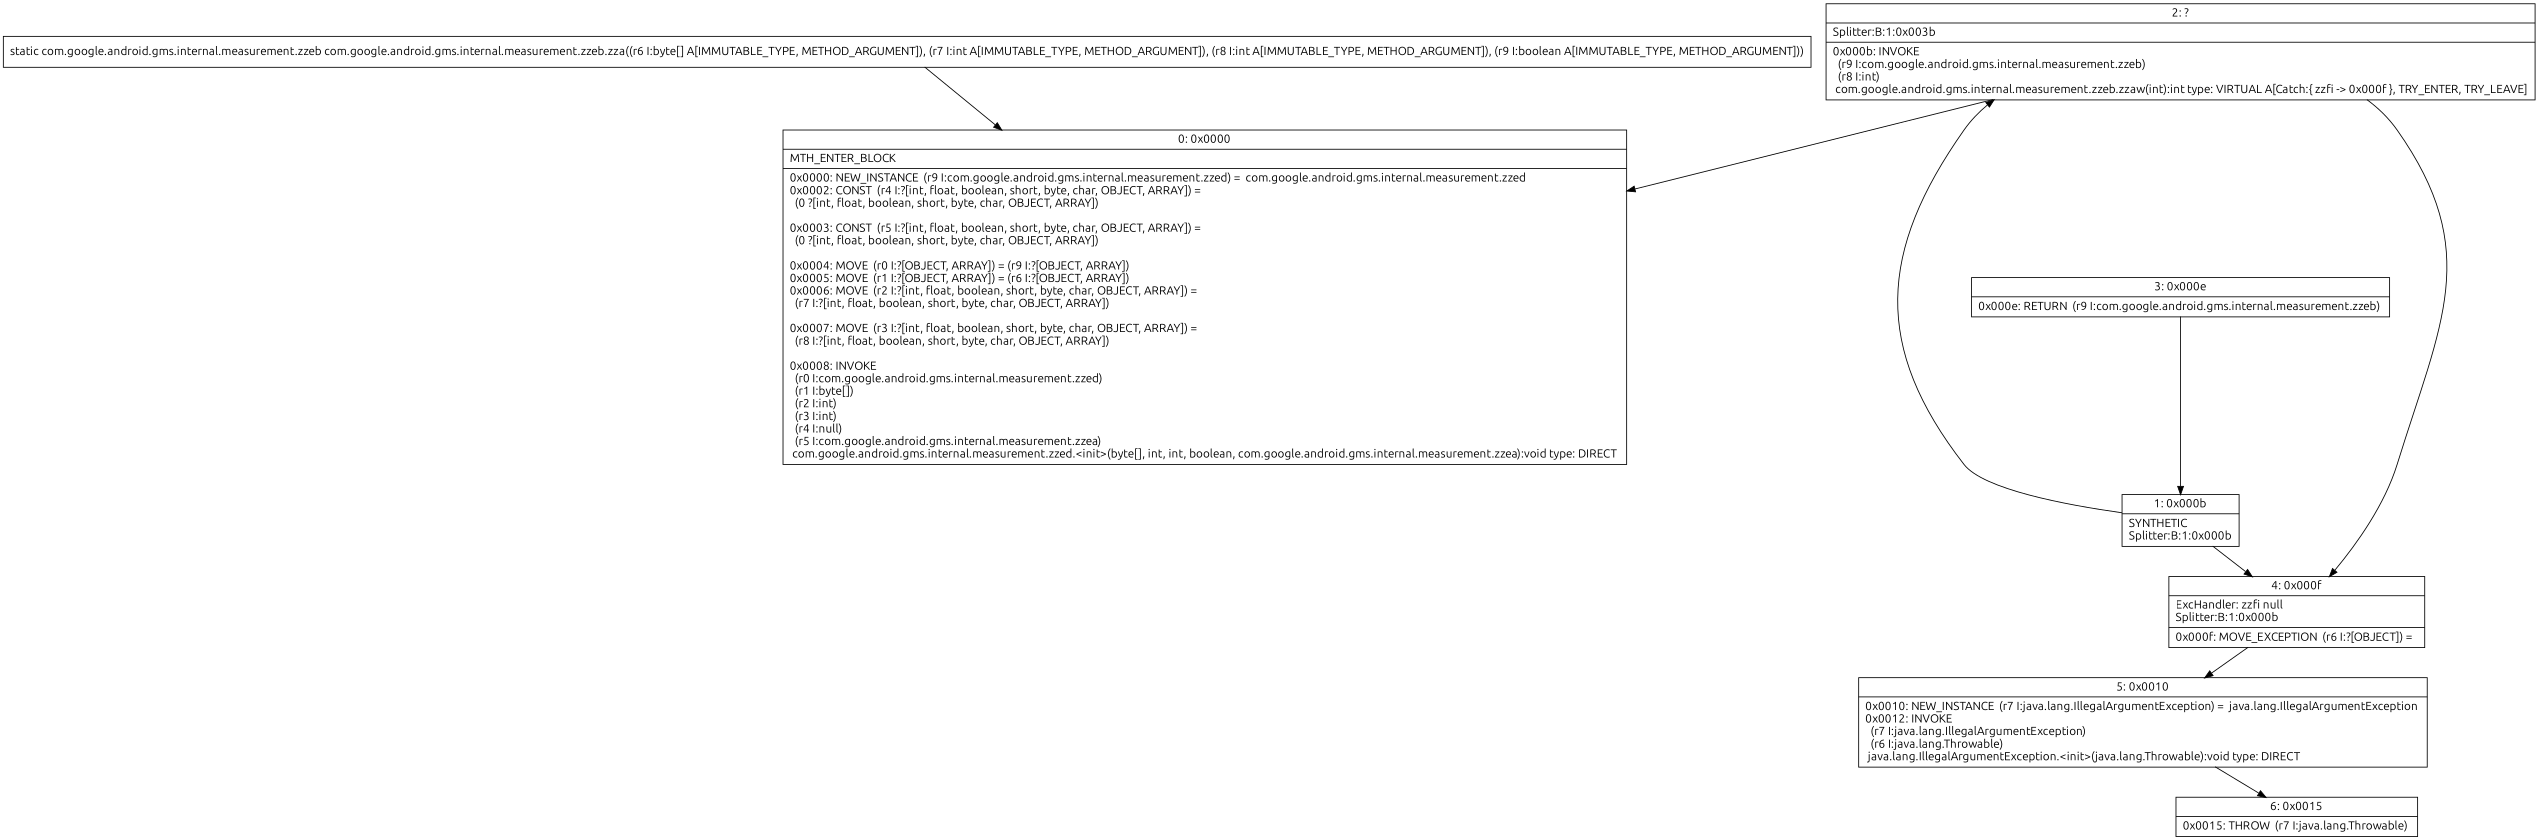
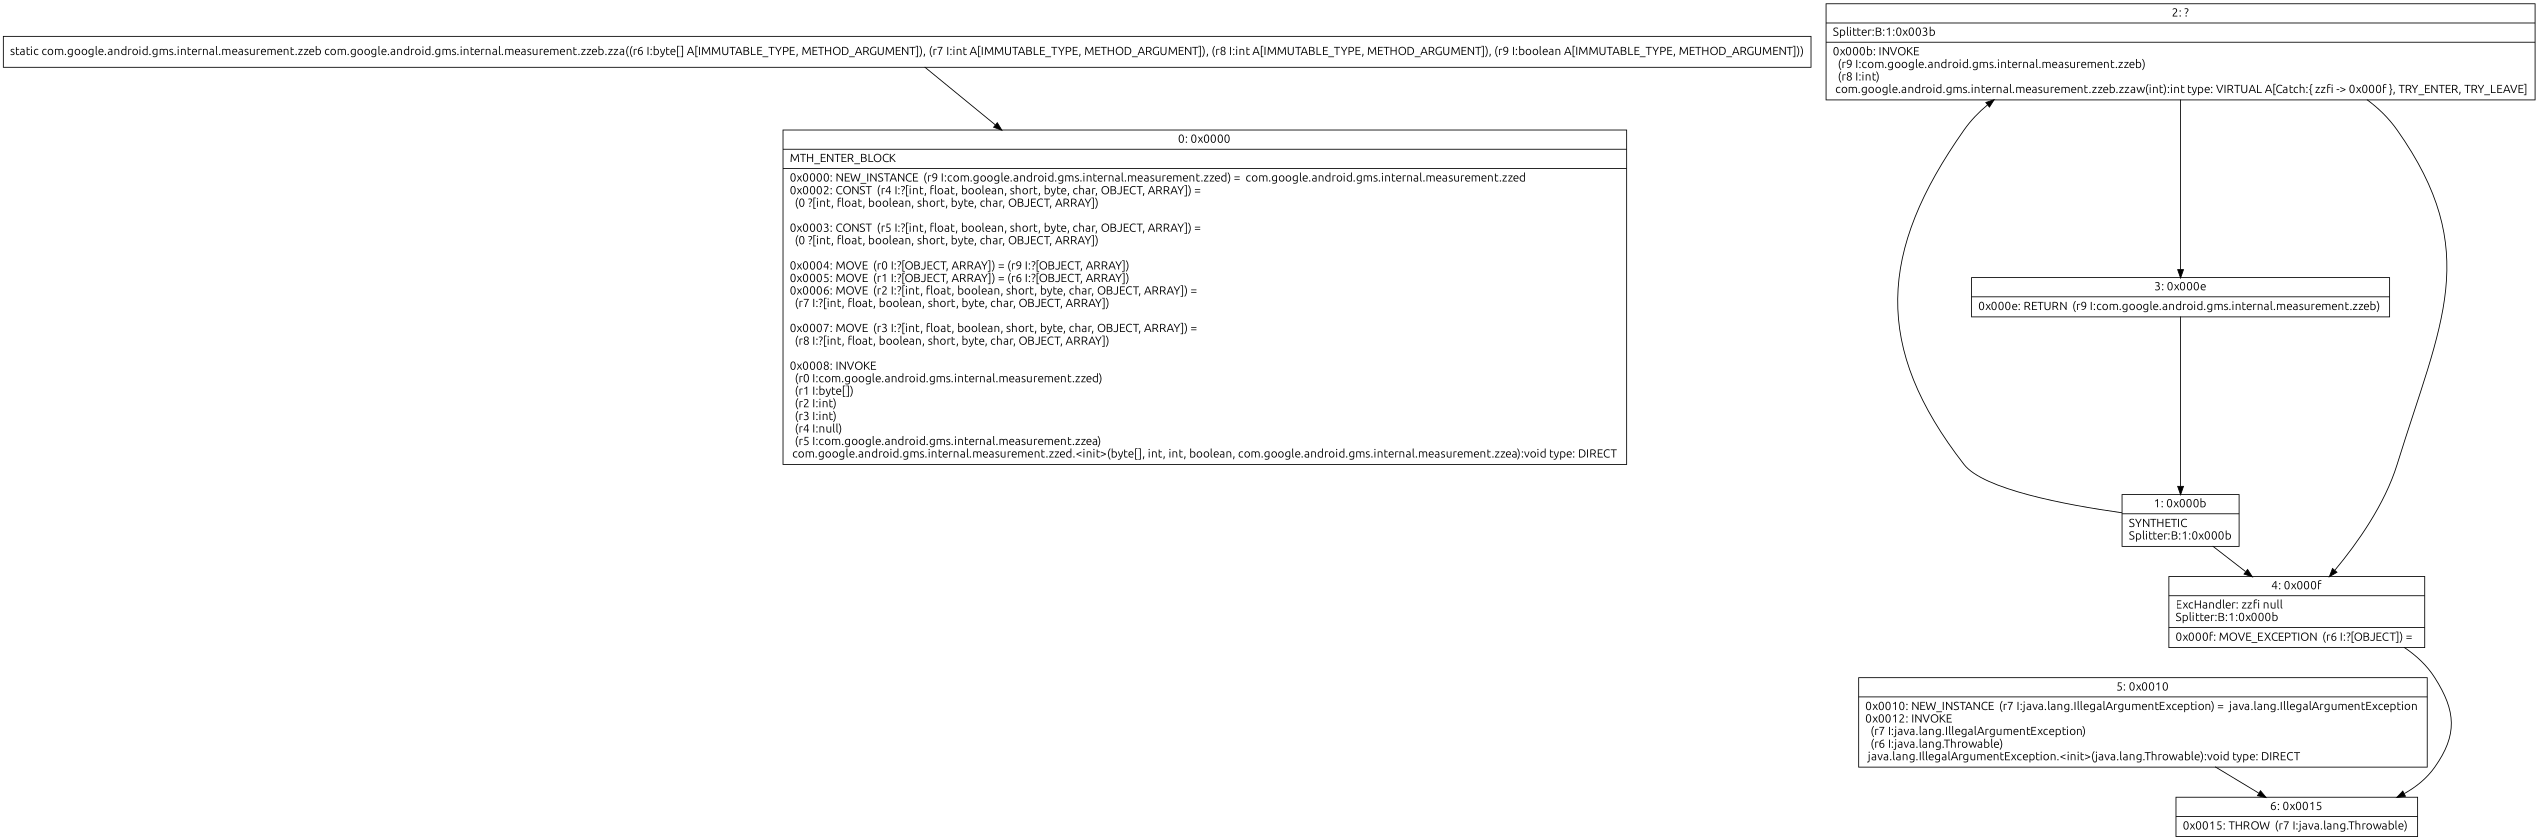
  digraph {
    fontname=Ubuntu
    node [fontname=Ubuntu shape=record]
    edge [fontname=Ubuntu]
    n1 [label="{0\:\ 0x0000|MTH_ENTER_BLOCK\l|0x0000: NEW_INSTANCE  (r9 I:com.google.android.gms.internal.measurement.zzed) =  com.google.android.gms.internal.measurement.zzed \l0x0002: CONST  (r4 I:?[int, float, boolean, short, byte, char, OBJECT, ARRAY]) = \l  (0 ?[int, float, boolean, short, byte, char, OBJECT, ARRAY])\l \l0x0003: CONST  (r5 I:?[int, float, boolean, short, byte, char, OBJECT, ARRAY]) = \l  (0 ?[int, float, boolean, short, byte, char, OBJECT, ARRAY])\l \l0x0004: MOVE  (r0 I:?[OBJECT, ARRAY]) = (r9 I:?[OBJECT, ARRAY]) \l0x0005: MOVE  (r1 I:?[OBJECT, ARRAY]) = (r6 I:?[OBJECT, ARRAY]) \l0x0006: MOVE  (r2 I:?[int, float, boolean, short, byte, char, OBJECT, ARRAY]) = \l  (r7 I:?[int, float, boolean, short, byte, char, OBJECT, ARRAY])\l \l0x0007: MOVE  (r3 I:?[int, float, boolean, short, byte, char, OBJECT, ARRAY]) = \l  (r8 I:?[int, float, boolean, short, byte, char, OBJECT, ARRAY])\l \l0x0008: INVOKE  \l  (r0 I:com.google.android.gms.internal.measurement.zzed)\l  (r1 I:byte[])\l  (r2 I:int)\l  (r3 I:int)\l  (r4 I:null)\l  (r5 I:com.google.android.gms.internal.measurement.zzea)\l com.google.android.gms.internal.measurement.zzed.\<init\>(byte[], int, int, boolean, com.google.android.gms.internal.measurement.zzea):void type: DIRECT \l}"]
    n2 [label="{1\:\ 0x000b|SYNTHETIC\lSplitter:B:1:0x000b\l}"]
    n3 [label="{2\:\ ?|Splitter:B:1:0x003b\l|0x000b: INVOKE  \l  (r9 I:com.google.android.gms.internal.measurement.zzeb)\l  (r8 I:int)\l com.google.android.gms.internal.measurement.zzeb.zzaw(int):int type: VIRTUAL A[Catch:\{ zzfi \-\> 0x000f \}, TRY_ENTER, TRY_LEAVE]\l}"]
    n4 [label="{4\:\ 0x000f|ExcHandler: zzfi null\lSplitter:B:1:0x000b\l|0x000f: MOVE_EXCEPTION  (r6 I:?[OBJECT]) =  \l}"]
    n5 [label="{3\:\ 0x000e|0x000e: RETURN  (r9 I:com.google.android.gms.internal.measurement.zzeb) \l}"]
    n6 [label="{5\:\ 0x0010|0x0010: NEW_INSTANCE  (r7 I:java.lang.IllegalArgumentException) =  java.lang.IllegalArgumentException \l0x0012: INVOKE  \l  (r7 I:java.lang.IllegalArgumentException)\l  (r6 I:java.lang.Throwable)\l java.lang.IllegalArgumentException.\<init\>(java.lang.Throwable):void type: DIRECT \l}"]
    n7 [label="{6\:\ 0x0015|0x0015: THROW  (r7 I:java.lang.Throwable) \l}"]
    n8 [label="{static com.google.android.gms.internal.measurement.zzeb com.google.android.gms.internal.measurement.zzeb.zza((r6 I:byte[] A[IMMUTABLE_TYPE, METHOD_ARGUMENT]), (r7 I:int A[IMMUTABLE_TYPE, METHOD_ARGUMENT]), (r8 I:int A[IMMUTABLE_TYPE, METHOD_ARGUMENT]), (r9 I:boolean A[IMMUTABLE_TYPE, METHOD_ARGUMENT])) }"]
    n2 -> n3
    n2 -> n4
    n3 -> n4
-   n3 -> n1
-   n4 -> n6
+   n3 -> n5
+   n4 -> n7
    n5 -> n2
    n6 -> n7
    n8 -> n1
  }
